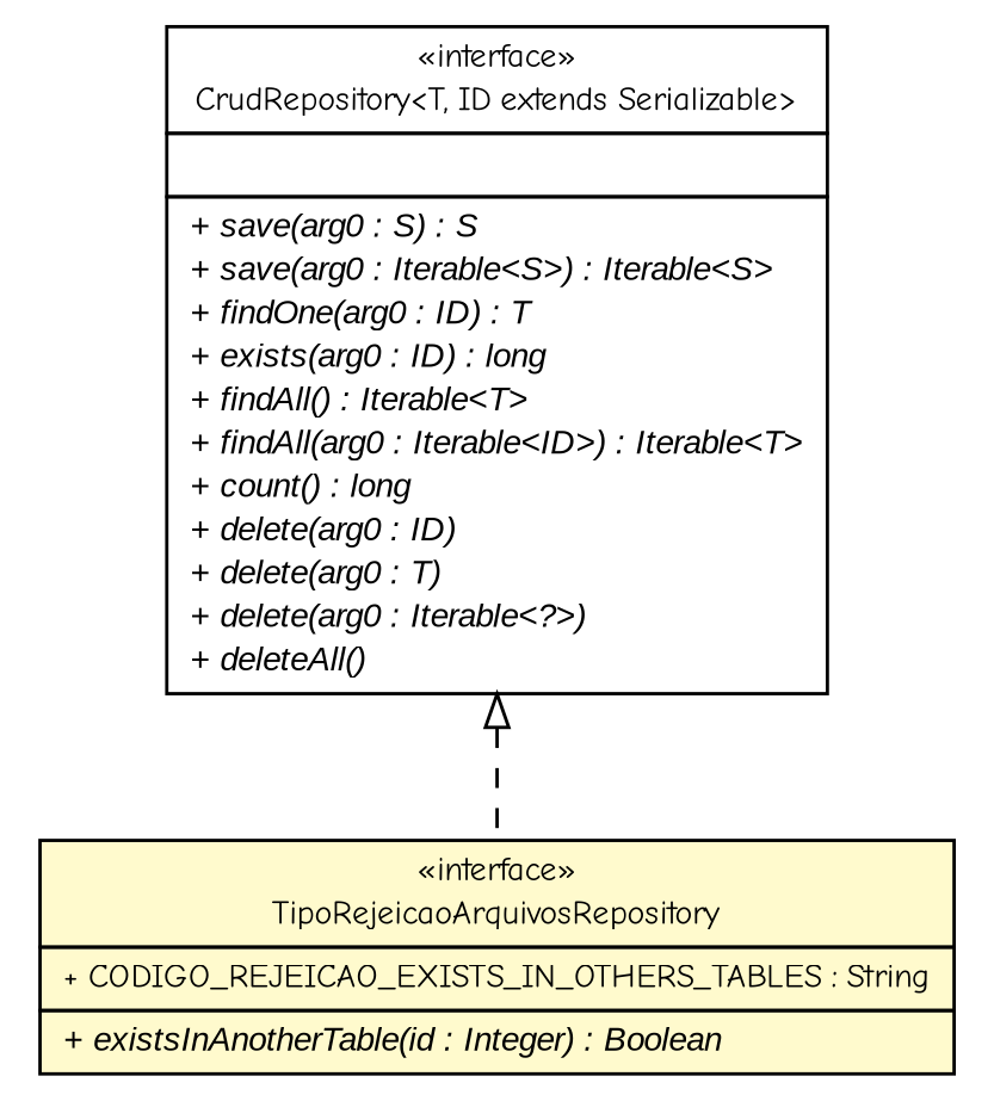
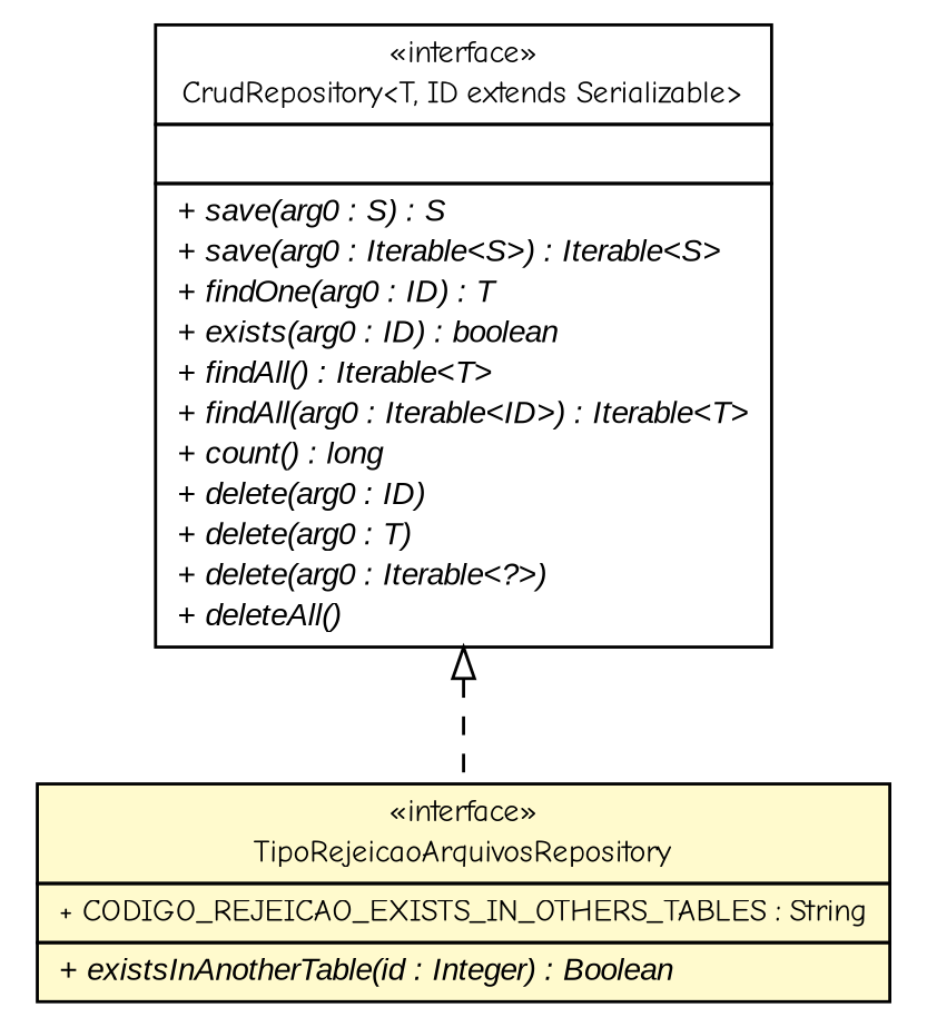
  digraph {
    nodesep=0.25
    ranksep=0.5
    fontname="Comic Neue"
    node [fontcolor=black fontname="Comic Neue" fontsize=10.0 shape=plaintext]
    n1 [label=<<table title="br.gov.to.sefaz.arr.parametros.persistence.repository.TipoRejeicaoArquivosRepository" border="0" cellborder="1" cellspacing="0" cellpadding="2" port="p" bgcolor="lemonChiffon" href="./TipoRejeicaoArquivosRepository.html"> 		<tr><td><table border="0" cellspacing="0" cellpadding="1"> <tr><td align="center" balign="center"> &#171;interface&#187; </td></tr> <tr><td align="center" balign="center"> TipoRejeicaoArquivosRepository </td></tr> 		</table></td></tr> 		<tr><td><table border="0" cellspacing="0" cellpadding="1"> <tr><td align="left" balign="left"> + CODIGO_REJEICAO_EXISTS_IN_OTHERS_TABLES : String </td></tr> 		</table></td></tr> 		<tr><td><table border="0" cellspacing="0" cellpadding="1"> <tr><td align="left" balign="left"><font face="arial italic" point-size="10.0"> + existsInAnotherTable(id : Integer) : Boolean </font></td></tr> 		</table></td></tr> 		</table>>]
-   n2 [label=<<table title="org.springframework.data.repository.CrudRepository" border="0" cellborder="1" cellspacing="0" cellpadding="2" port="p" href="http://java.sun.com/j2se/1.4.2/docs/api/org/springframework/data/repository/CrudRepository.html"> 		<tr><td><table border="0" cellspacing="0" cellpadding="1"> <tr><td align="center" balign="center"> &#171;interface&#187; </td></tr> <tr><td align="center" balign="center"> CrudRepository&lt;T, ID extends Serializable&gt; </td></tr> 		</table></td></tr> 		<tr><td><table border="0" cellspacing="0" cellpadding="1"> <tr><td align="left" balign="left">  </td></tr> 		</table></td></tr> 		<tr><td><table border="0" cellspacing="0" cellpadding="1"> <tr><td align="left" balign="left"><font face="arial italic" point-size="10.0"> + save(arg0 : S) : S </font></td></tr> <tr><td align="left" balign="left"><font face="arial italic" point-size="10.0"> + save(arg0 : Iterable&lt;S&gt;) : Iterable&lt;S&gt; </font></td></tr> <tr><td align="left" balign="left"><font face="arial italic" point-size="10.0"> + findOne(arg0 : ID) : T </font></td></tr> <tr><td align="left" balign="left"><font face="arial italic" point-size="10.0"> + exists(arg0 : ID) : long </font></td></tr> <tr><td align="left" balign="left"><font face="arial italic" point-size="10.0"> + findAll() : Iterable&lt;T&gt; </font></td></tr> <tr><td align="left" balign="left"><font face="arial italic" point-size="10.0"> + findAll(arg0 : Iterable&lt;ID&gt;) : Iterable&lt;T&gt; </font></td></tr> <tr><td align="left" balign="left"><font face="arial italic" point-size="10.0"> + count() : long </font></td></tr> <tr><td align="left" balign="left"><font face="arial italic" point-size="10.0"> + delete(arg0 : ID) </font></td></tr> <tr><td align="left" balign="left"><font face="arial italic" point-size="10.0"> + delete(arg0 : T) </font></td></tr> <tr><td align="left" balign="left"><font face="arial italic" point-size="10.0"> + delete(arg0 : Iterable&lt;?&gt;) </font></td></tr> <tr><td align="left" balign="left"><font face="arial italic" point-size="10.0"> + deleteAll() </font></td></tr> 		</table></td></tr> 		</table>>]
+   n2 [label=<<table title="org.springframework.data.repository.CrudRepository" border="0" cellborder="1" cellspacing="0" cellpadding="2" port="p" href="http://java.sun.com/j2se/1.4.2/docs/api/org/springframework/data/repository/CrudRepository.html"> 		<tr><td><table border="0" cellspacing="0" cellpadding="1"> <tr><td align="center" balign="center"> &#171;interface&#187; </td></tr> <tr><td align="center" balign="center"> CrudRepository&lt;T, ID extends Serializable&gt; </td></tr> 		</table></td></tr> 		<tr><td><table border="0" cellspacing="0" cellpadding="1"> <tr><td align="left" balign="left">  </td></tr> 		</table></td></tr> 		<tr><td><table border="0" cellspacing="0" cellpadding="1"> <tr><td align="left" balign="left"><font face="arial italic" point-size="10.0"> + save(arg0 : S) : S </font></td></tr> <tr><td align="left" balign="left"><font face="arial italic" point-size="10.0"> + save(arg0 : Iterable&lt;S&gt;) : Iterable&lt;S&gt; </font></td></tr> <tr><td align="left" balign="left"><font face="arial italic" point-size="10.0"> + findOne(arg0 : ID) : T </font></td></tr> <tr><td align="left" balign="left"><font face="arial italic" point-size="10.0"> + exists(arg0 : ID) : boolean </font></td></tr> <tr><td align="left" balign="left"><font face="arial italic" point-size="10.0"> + findAll() : Iterable&lt;T&gt; </font></td></tr> <tr><td align="left" balign="left"><font face="arial italic" point-size="10.0"> + findAll(arg0 : Iterable&lt;ID&gt;) : Iterable&lt;T&gt; </font></td></tr> <tr><td align="left" balign="left"><font face="arial italic" point-size="10.0"> + count() : long </font></td></tr> <tr><td align="left" balign="left"><font face="arial italic" point-size="10.0"> + delete(arg0 : ID) </font></td></tr> <tr><td align="left" balign="left"><font face="arial italic" point-size="10.0"> + delete(arg0 : T) </font></td></tr> <tr><td align="left" balign="left"><font face="arial italic" point-size="10.0"> + delete(arg0 : Iterable&lt;?&gt;) </font></td></tr> <tr><td align="left" balign="left"><font face="arial italic" point-size="10.0"> + deleteAll() </font></td></tr> 		</table></td></tr> 		</table>>]
    n2 -> n1 [arrowtail=empty dir=back fontname="Comic Neue" fontsize=10 headport=p labelfontname=arial labelfontsize=10 style=dashed tailport=p]
  }
